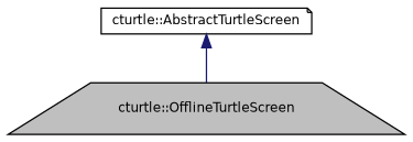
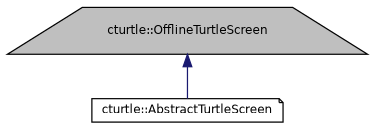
  digraph {
    node [color=black fontname=Helvetica fontsize=10 style=filled]
    n1 [fillcolor=grey75 fontcolor=black height=0.2 label="cturtle::OfflineTurtleScreen" shape=trapezium width=0.4]
    n2 [fillcolor=white height=0.2 label="cturtle::AbstractTurtleScreen" shape=note width=0.4]
-   n2 -> n1 [color=midnightblue dir=back fontname=Helvetica fontsize=10 labelfontname=Helvetica labelfontsize=10 style=solid]
+   n1 -> n2 [color=midnightblue dir=back fontname=Helvetica fontsize=10 labelfontname=Helvetica labelfontsize=10 style=solid]
  }
